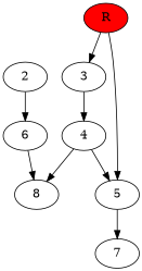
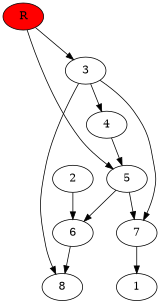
  digraph {
    7
+   1
    2
    6
    5
    3
    8
    4
    R [fillcolor="#ff0000" style=filled]
+   7 -> 1
    2 -> 6
    6 -> 8
    5 -> 7
-   4 -> 8
+   5 -> 6
+   3 -> 7
+   3 -> 8
    3 -> 4
    4 -> 5
    R -> 5
    R -> 3
  }
